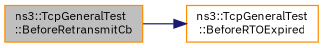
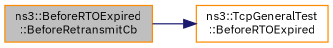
  digraph {
    rankdir=LR
    fontname="IBM Plex Sans"
    node [color=darkorange fontname="IBM Plex Sans" fontsize=10 shape=record style=filled]
-   n1 [fillcolor=grey75 fontcolor=black height=0.2 label="ns3::TcpGeneralTest\l::BeforeRetransmitCb" width=0.4]
+   n1 [fillcolor=grey75 fontcolor=black height=0.2 label="ns3::BeforeRTOExpired\l::BeforeRetransmitCb" width=0.4]
    n2 [fillcolor=white height=0.2 label="ns3::TcpGeneralTest\l::BeforeRTOExpired" width=0.4]
    n1 -> n2 [color=midnightblue fontname="IBM Plex Sans" fontsize=10 labelfontname=Helvetica labelfontsize=10 style=solid]
  }
